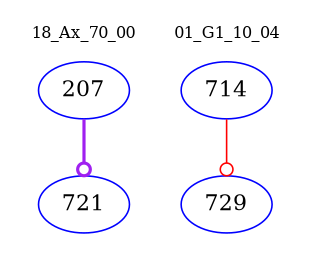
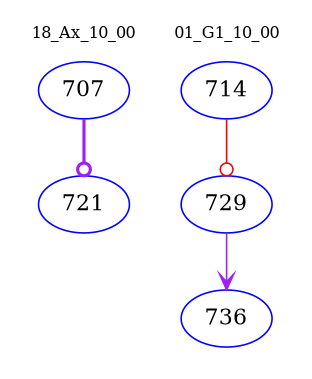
  digraph {
    node [color=blue]
    edge [arrowhead=odot color=purple style=solid]
-   n1 [label=207]
+   n1 [label=707]
    n2 [label=721]
    n3 [label=729]
    n4 [label=714]
+   n5 [label=736]
    subgraph cluster_1 {
      color=white
      fontsize=10
-     label="18_Ax_70_00"
+     label="18_Ax_10_00"
      n1
      n2
    }
    subgraph cluster_2 {
      color=white
      fontsize=10
-     label="01_G1_10_04"
+     label="01_G1_10_00"
      n3
      n4
+     n5
    }
    n1 -> n2 [style=bold]
+   n3 -> n5 [arrowhead=vee]
    n4 -> n3 [color=red]
  }
